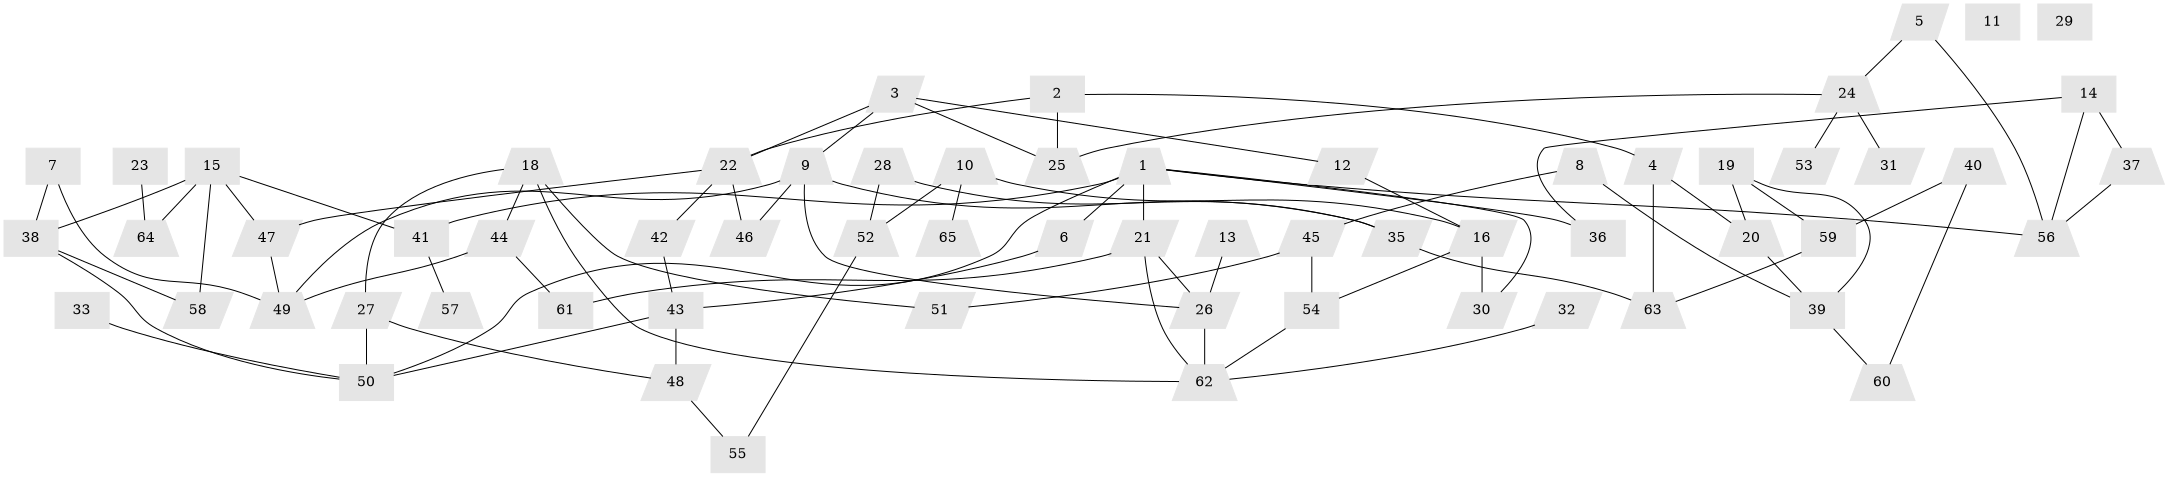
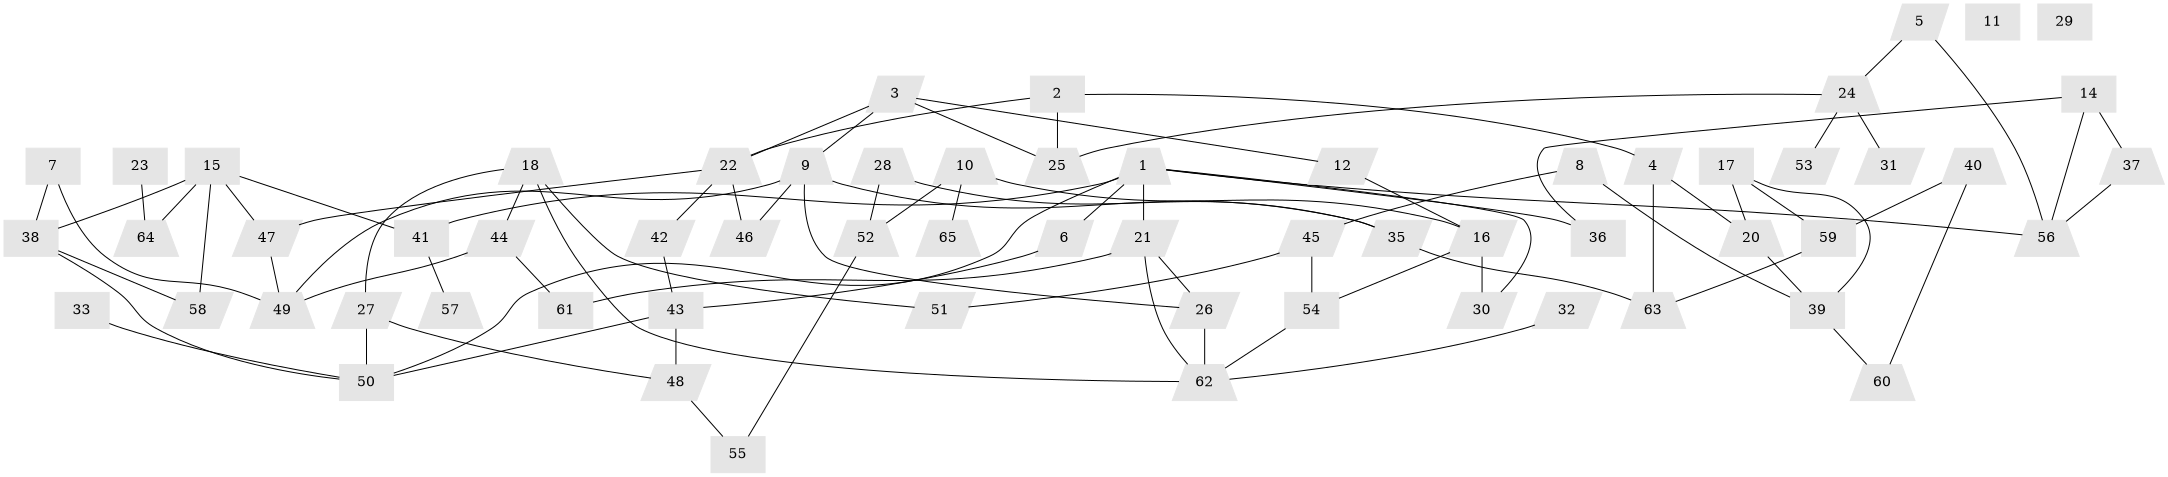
  graph {
    node [color=gray90 shape=trapezium style=filled]
    1
    6 [shape=parallelogram]
    21 [shape=parallelogram]
    30 [shape=parallelogram]
    36 [shape=box]
    41 [shape=box]
    50 [shape=box]
    56
    43 [shape=box]
    26 [shape=parallelogram]
    62
    61 [shape=box]
    57
    2 [shape=box]
    4 [shape=parallelogram]
    22
    25
    20
    63
    46 [shape=parallelogram]
    47 [shape=parallelogram]
    42 [shape=parallelogram]
    3 [shape=parallelogram]
    9
    12 [shape=parallelogram]
    49
    35 [shape=parallelogram]
    16 [shape=parallelogram]
    39 [shape=box]
    5 [shape=parallelogram]
    24
    31 [shape=parallelogram]
    53 [shape=parallelogram]
    48 [shape=parallelogram]
    7 [shape=box]
    38 [shape=box]
    58 [shape=parallelogram]
    8
    45 [shape=parallelogram]
    60
    54 [shape=box]
    51 [shape=parallelogram]
    10
    52
    65
    55 [shape=box]
    11 [shape=box]
-   13
    14 [shape=box]
    37
    15 [shape=box]
    64
-   17 [shape=box label=19]
+   17 [shape=box]
    59 [shape=box]
    18
    27 [shape=parallelogram]
    44 [shape=parallelogram]
    23 [shape=box]
    28
    29 [shape=box]
    32 [shape=parallelogram]
    33 [shape=box]
    40
    1 -- 6
    1 -- 21
    1 -- 30
    1 -- 36
    1 -- 41
    1 -- 50
    1 -- 56
    6 -- 43
    21 -- 26
    21 -- 62
    21 -- 61
    41 -- 57
    43 -- 50
    43 -- 48
    26 -- 62
    2 -- 4
    2 -- 22
    2 -- 25
    4 -- 20
    4 -- 63
    22 -- 46
    22 -- 47
    22 -- 42
    20 -- 39
    47 -- 49
    42 -- 43
    3 -- 22
    3 -- 25
    3 -- 9
    3 -- 12
    9 -- 26
    9 -- 46
    9 -- 49
    9 -- 35
    12 -- 16
    35 -- 63
    16 -- 30
    16 -- 54
    39 -- 60
    5 -- 56
    5 -- 24
    24 -- 25
    24 -- 31
    24 -- 53
    48 -- 55
    7 -- 49
    7 -- 38
    38 -- 50
    38 -- 58
    8 -- 39
    8 -- 45
    45 -- 54
    45 -- 51
    54 -- 62
    10 -- 16
    10 -- 52
    10 -- 65
    52 -- 55
-   13 -- 26
    14 -- 36
    14 -- 56
    14 -- 37
    37 -- 56
    15 -- 41
    15 -- 47
    15 -- 38
    15 -- 58
    15 -- 64
    17 -- 20
    17 -- 39
    17 -- 59
    59 -- 63
    18 -- 62
    18 -- 51
    18 -- 27
    18 -- 44
    27 -- 50
    27 -- 48
    44 -- 61
    44 -- 49
    23 -- 64
    28 -- 35
    28 -- 52
    32 -- 62
    33 -- 50
    40 -- 60
    40 -- 59
  }
